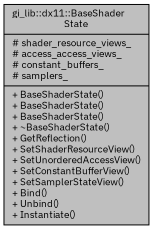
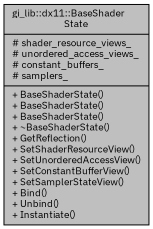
  digraph {
    fontname="IBM Plex Sans"
-   n1 [color=black fillcolor=grey75 fontcolor=black fontname="IBM Plex Sans" fontsize=10 height=0.2 label="{gi_lib::dx11::BaseShader\lState\n|# shader_resource_views_\l# access_access_views_\l# constant_buffers_\l# samplers_\l|+ BaseShaderState()\l+ BaseShaderState()\l+ BaseShaderState()\l+ ~BaseShaderState()\l+ GetReflection()\l+ SetShaderResourceView()\l+ SetUnorderedAccessView()\l+ SetConstantBufferView()\l+ SetSamplerStateView()\l+ Bind()\l+ Unbind()\l+ Instantiate()\l}" shape=record style=filled width=0.4]
+   n1 [color=black fillcolor=grey75 fontcolor=black fontname="IBM Plex Sans" fontsize=10 height=0.2 label="{gi_lib::dx11::BaseShader\lState\n|# shader_resource_views_\l# unordered_access_views_\l# constant_buffers_\l# samplers_\l|+ BaseShaderState()\l+ BaseShaderState()\l+ BaseShaderState()\l+ ~BaseShaderState()\l+ GetReflection()\l+ SetShaderResourceView()\l+ SetUnorderedAccessView()\l+ SetConstantBufferView()\l+ SetSamplerStateView()\l+ Bind()\l+ Unbind()\l+ Instantiate()\l}" shape=record style=filled width=0.4]
  }
